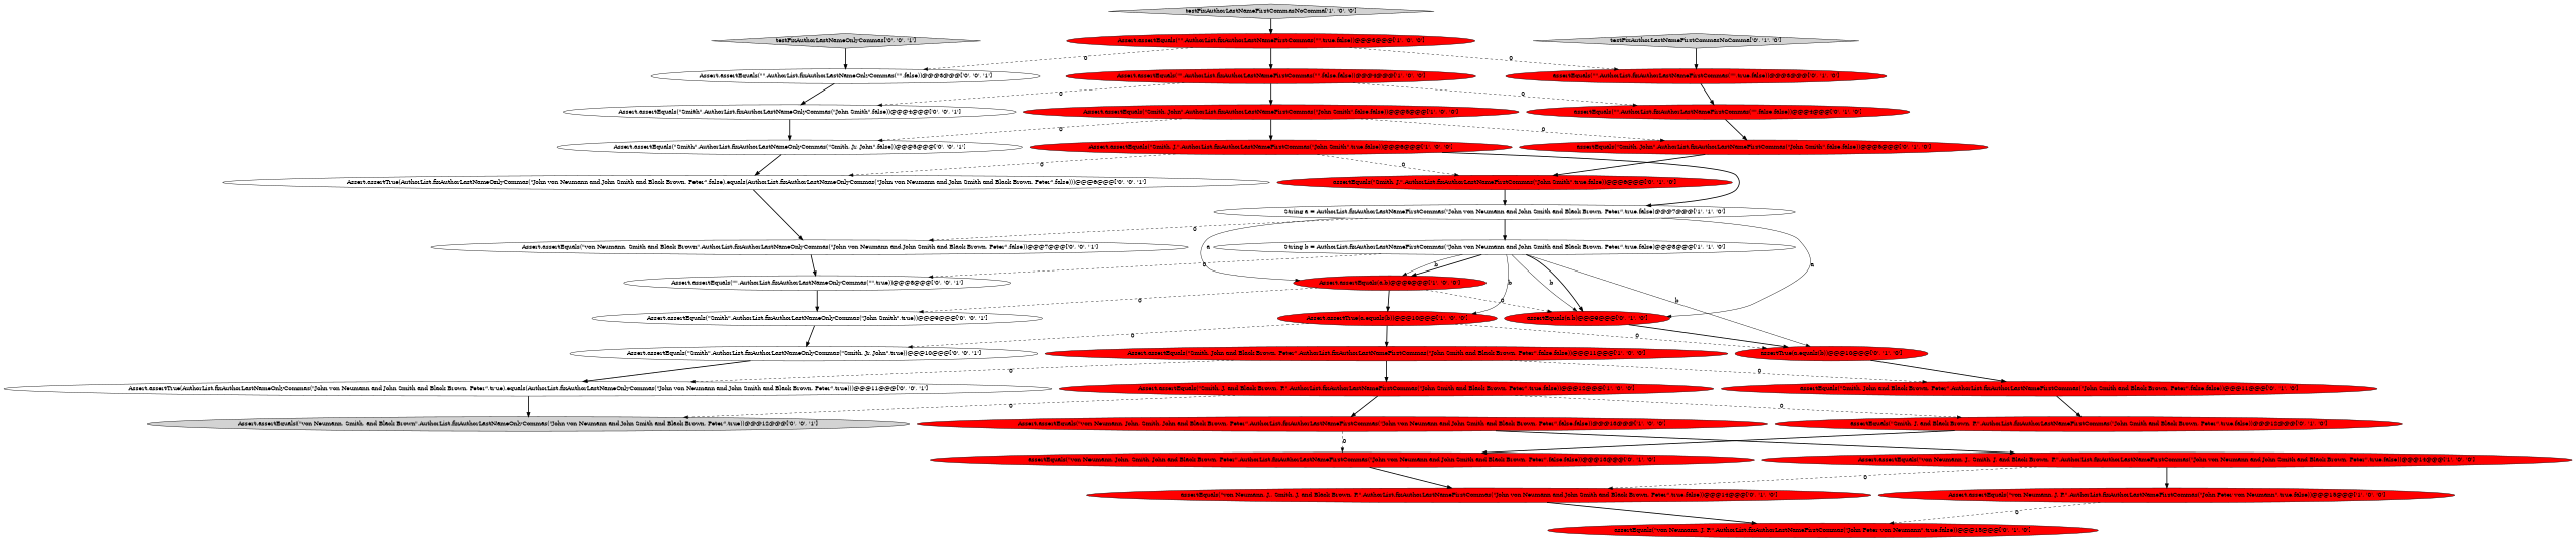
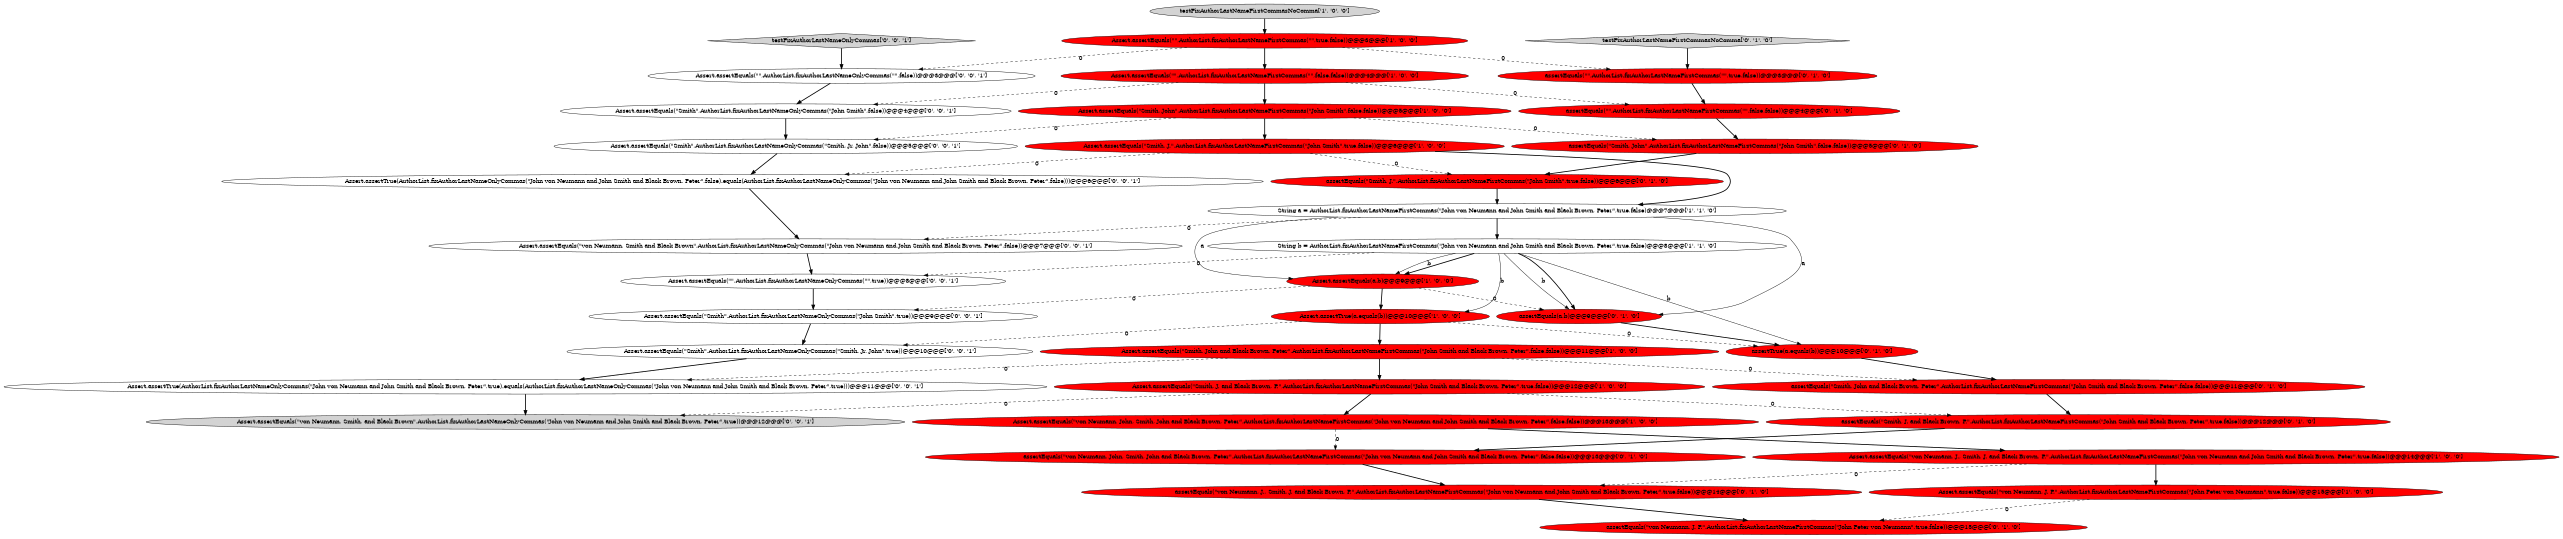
  digraph {
    node [fillcolor=red shape=ellipse style=filled]
    edge [style=bold]
    n1 [label="Assert.assertEquals(\"Smith, John and Black Brown, Peter\",AuthorList.fixAuthorLastNameFirstCommas(\"John Smith and Black Brown, Peter\",false,false))@@@11@@@['1', '0', '0']"]
    n2 [label="assertEquals(\"Smith, John and Black Brown, Peter\",AuthorList.fixAuthorLastNameFirstCommas(\"John Smith and Black Brown, Peter\",false,false))@@@11@@@['0', '1', '0']"]
    n3 [label="Assert.assertEquals(\"Smith, J. and Black Brown, P.\",AuthorList.fixAuthorLastNameFirstCommas(\"John Smith and Black Brown, Peter\",true,false))@@@12@@@['1', '0', '0']"]
    n4 [fillcolor=white label="Assert.assertTrue(AuthorList.fixAuthorLastNameOnlyCommas(\"John von Neumann and John Smith and Black Brown, Peter\",true).equals(AuthorList.fixAuthorLastNameOnlyCommas(\"John von Neumann and John Smith and Black Brown, Peter\",true)))@@@11@@@['0', '0', '1']"]
    n5 [label="Assert.assertEquals(\"von Neumann, J., Smith, J. and Black Brown, P.\",AuthorList.fixAuthorLastNameFirstCommas(\"John von Neumann and John Smith and Black Brown, Peter\",true,false))@@@14@@@['1', '0', '0']"]
    n6 [label="Assert.assertEquals(\"von Neumann, J. P.\",AuthorList.fixAuthorLastNameFirstCommas(\"John Peter von Neumann\",true,false))@@@15@@@['1', '0', '0']"]
    n7 [label="assertEquals(\"von Neumann, J., Smith, J. and Black Brown, P.\",AuthorList.fixAuthorLastNameFirstCommas(\"John von Neumann and John Smith and Black Brown, Peter\",true,false))@@@14@@@['0', '1', '0']"]
    n8 [label="Assert.assertEquals(\"Smith, John\",AuthorList.fixAuthorLastNameFirstCommas(\"John Smith\",false,false))@@@5@@@['1', '0', '0']"]
    n9 [fillcolor=white label="Assert.assertEquals(\"Smith\",AuthorList.fixAuthorLastNameOnlyCommas(\"Smith, Jr, John\",false))@@@5@@@['0', '0', '1']"]
    n10 [label="assertEquals(\"Smith, John\",AuthorList.fixAuthorLastNameFirstCommas(\"John Smith\",false,false))@@@5@@@['0', '1', '0']"]
    n11 [label="Assert.assertEquals(\"Smith, J.\",AuthorList.fixAuthorLastNameFirstCommas(\"John Smith\",true,false))@@@6@@@['1', '0', '0']"]
    n12 [label="Assert.assertEquals(a,b)@@@9@@@['1', '0', '0']"]
    n13 [fillcolor=white label="Assert.assertEquals(\"Smith\",AuthorList.fixAuthorLastNameOnlyCommas(\"John Smith\",true))@@@9@@@['0', '0', '1']"]
    n14 [label="Assert.assertTrue(a.equals(b))@@@10@@@['1', '0', '0']"]
    n15 [label="assertEquals(a,b)@@@9@@@['0', '1', '0']"]
    n16 [fillcolor=lightgray label="Assert.assertEquals(\"von Neumann, Smith, and Black Brown\",AuthorList.fixAuthorLastNameOnlyCommas(\"John von Neumann and John Smith and Black Brown, Peter\",true))@@@12@@@['0', '0', '1']"]
    n17 [label="assertEquals(\"\",AuthorList.fixAuthorLastNameFirstCommas(\"\",true,false))@@@3@@@['0', '1', '0']"]
    n18 [label="assertEquals(\"\",AuthorList.fixAuthorLastNameFirstCommas(\"\",false,false))@@@4@@@['0', '1', '0']"]
    n19 [fillcolor=white label="Assert.assertEquals(\"Smith\",AuthorList.fixAuthorLastNameOnlyCommas(\"Smith, Jr, John\",true))@@@10@@@['0', '0', '1']"]
    n20 [label="Assert.assertEquals(\"\",AuthorList.fixAuthorLastNameFirstCommas(\"\",true,false))@@@3@@@['1', '0', '0']"]
    n21 [label="Assert.assertEquals(\"\",AuthorList.fixAuthorLastNameFirstCommas(\"\",false,false))@@@4@@@['1', '0', '0']"]
    n22 [fillcolor=white label="Assert.assertEquals(\"\",AuthorList.fixAuthorLastNameOnlyCommas(\"\",false))@@@3@@@['0', '0', '1']"]
    n23 [fillcolor=white label="Assert.assertEquals(\"Smith\",AuthorList.fixAuthorLastNameOnlyCommas(\"John Smith\",false))@@@4@@@['0', '0', '1']"]
    n24 [label="Assert.assertEquals(\"von Neumann, John, Smith, John and Black Brown, Peter\",AuthorList.fixAuthorLastNameFirstCommas(\"John von Neumann and John Smith and Black Brown, Peter\",false,false))@@@13@@@['1', '0', '0']"]
    n25 [label="assertEquals(\"von Neumann, John, Smith, John and Black Brown, Peter\",AuthorList.fixAuthorLastNameFirstCommas(\"John von Neumann and John Smith and Black Brown, Peter\",false,false))@@@13@@@['0', '1', '0']"]
    n26 [fillcolor=white label="Assert.assertEquals(\"von Neumann, Smith and Black Brown\",AuthorList.fixAuthorLastNameOnlyCommas(\"John von Neumann and John Smith and Black Brown, Peter\",false))@@@7@@@['0', '0', '1']"]
    n27 [fillcolor=white label="Assert.assertEquals(\"\",AuthorList.fixAuthorLastNameOnlyCommas(\"\",true))@@@8@@@['0', '0', '1']"]
    n28 [fillcolor=white label="Assert.assertTrue(AuthorList.fixAuthorLastNameOnlyCommas(\"John von Neumann and John Smith and Black Brown, Peter\",false).equals(AuthorList.fixAuthorLastNameOnlyCommas(\"John von Neumann and John Smith and Black Brown, Peter\",false)))@@@6@@@['0', '0', '1']"]
    n29 [fillcolor=white label="String a = AuthorList.fixAuthorLastNameFirstCommas(\"John von Neumann and John Smith and Black Brown, Peter\",true,false)@@@7@@@['1', '1', '0']"]
    n30 [fillcolor=white label="String b = AuthorList.fixAuthorLastNameFirstCommas(\"John von Neumann and John Smith and Black Brown, Peter\",true,false)@@@8@@@['1', '1', '0']"]
    n31 [label="assertEquals(\"Smith, J. and Black Brown, P.\",AuthorList.fixAuthorLastNameFirstCommas(\"John Smith and Black Brown, Peter\",true,false))@@@12@@@['0', '1', '0']"]
    n32 [label="assertEquals(\"Smith, J.\",AuthorList.fixAuthorLastNameFirstCommas(\"John Smith\",true,false))@@@6@@@['0', '1', '0']"]
    n33 [label="assertEquals(\"von Neumann, J. P.\",AuthorList.fixAuthorLastNameFirstCommas(\"John Peter von Neumann\",true,false))@@@15@@@['0', '1', '0']"]
    n34 [label="assertTrue(a.equals(b))@@@10@@@['0', '1', '0']"]
-   n35 [fillcolor=lightgray label="testFixAuthorLastNameFirstCommasNoComma['1', '0', '0']" shape=diamond]
+   n35 [fillcolor=lightgray label="testFixAuthorLastNameFirstCommasNoComma['1', '0', '0']"]
    n36 [fillcolor=lightgray label="testFixAuthorLastNameOnlyCommas['0', '0', '1']" shape=diamond]
    n37 [fillcolor=lightgray label="testFixAuthorLastNameFirstCommasNoComma['0', '1', '0']" shape=diamond]
    n1 -> n2 [label=0 style=dashed]
    n1 -> n3
    n1 -> n4 [label=0 style=dashed]
    n2 -> n31
    n3 -> n16 [label=0 style=dashed]
    n3 -> n24
    n3 -> n31 [label=0 style=dashed]
    n4 -> n16
    n5 -> n6
    n5 -> n7 [label=0 style=dashed]
    n6 -> n33 [label=0 style=dashed]
    n7 -> n33
    n8 -> n9 [label=0 style=dashed]
    n8 -> n10 [label=0 style=dashed]
    n8 -> n11
    n9 -> n28
    n10 -> n32
    n11 -> n28 [label=0 style=dashed]
    n11 -> n29
    n11 -> n32 [label=0 style=dashed]
    n12 -> n13 [label=0 style=dashed]
    n12 -> n14
    n12 -> n15 [label=0 style=dashed]
    n13 -> n19
    n14 -> n1
    n14 -> n19 [label=0 style=dashed]
    n14 -> n34 [label=0 style=dashed]
    n15 -> n34
    n17 -> n18
    n18 -> n10
    n19 -> n4
    n20 -> n17 [label=0 style=dashed]
    n20 -> n21
    n20 -> n22 [label=0 style=dashed]
    n21 -> n8
    n21 -> n18 [label=0 style=dashed]
    n21 -> n23 [label=0 style=dashed]
    n22 -> n23
    n23 -> n9
    n24 -> n5
    n24 -> n25 [label=0 style=dashed]
    n25 -> n7
    n26 -> n27
    n27 -> n13
    n28 -> n26
    n29 -> n12 [label=a style=solid]
    n29 -> n15 [label=a style=solid]
    n29 -> n26 [label=0 style=dashed]
    n29 -> n30
    n30 -> n12
    n30 -> n12 [label=b style=solid]
    n30 -> n14 [label=b style=solid]
    n30 -> n15
    n30 -> n15 [label=b style=solid]
    n30 -> n27 [label=0 style=dashed]
    n30 -> n34 [label=b style=solid]
    n31 -> n25
    n32 -> n29
    n34 -> n2
    n35 -> n20
    n36 -> n22
    n37 -> n17
  }
